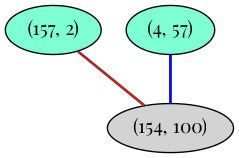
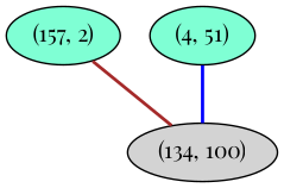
  graph {
    fontname="Playfair Display"
    node [fillcolor=aquamarine fontname="Playfair Display" style=filled]
    edge [fontname="Playfair Display" style=bold]
-   "(154, 100)" [fillcolor=lightgrey]
+   "(154, 100)" [fillcolor=lightgrey label="(134, 100)"]
    "(157, 2)"
-   "(4, 57)"
+   "(4, 57)" [label="(4, 51)"]
    "(157, 2)" -- "(154, 100)" [color=brown weight=1]
    "(4, 57)" -- "(154, 100)" [color=blue weight=2]
  }
